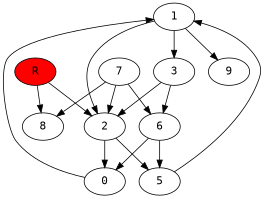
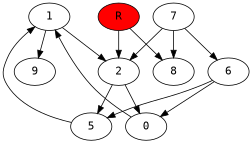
  digraph {
    fontname="DejaVu Sans Mono"
    node [fontname="DejaVu Sans Mono"]
    edge [fontname="DejaVu Sans Mono"]
    1
-   3
    9
    2
    6
    7
    8
    n8 [label=0]
    5
    R [fillcolor="#ff0000" style=filled]
-   1 -> 3
    1 -> 9
    1 -> 2
-   3 -> 2
-   3 -> 6
    2 -> n8
    2 -> 5
    6 -> n8
    6 -> 5
    7 -> 2
    7 -> 6
    7 -> 8
    n8 -> 1
    5 -> 1
    R -> 2
    R -> 8
  }
